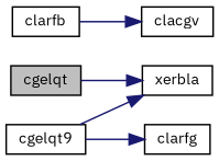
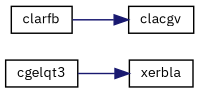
  digraph {
    fontname="IBM Plex Sans"
    rankdir=LR
    node [color=black fillcolor=white fontname="IBM Plex Sans" fontsize=10 shape=record style=filled]
    edge [color=midnightblue fontname="IBM Plex Sans" fontsize=10 labelfontname=Helvetica labelfontsize=10 style=solid]
-   n1 [fillcolor=grey75 fontcolor=black height=0.2 label=cgelqt width=0.4]
    n2 [height=0.2 label=xerbla width=0.4]
-   n3 [height=0.2 label=cgelqt9 width=0.4]
-   n4 [height=0.2 label=clarfg width=0.4]
+   n3 [height=0.2 label=cgelqt3 width=0.4]
    n5 [height=0.2 label=clarfb width=0.4]
    n6 [height=0.2 label=clacgv width=0.4]
-   n1 -> n2
    n3 -> n2
-   n3 -> n4
    n5 -> n6
  }
